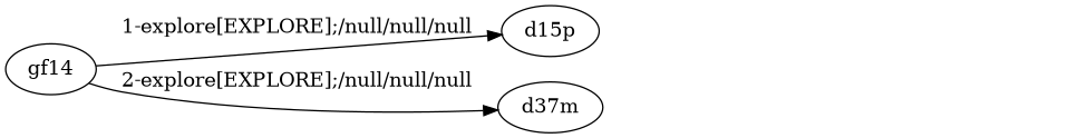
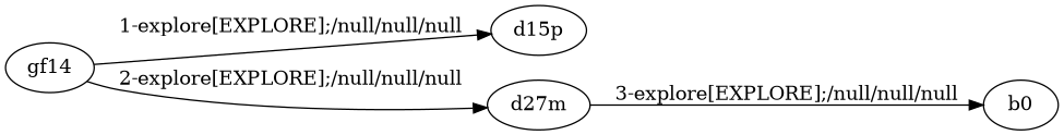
  digraph {
    rankdir=LR
    gf14
    d15p
-   d37m
+   d37m [label=d27m]
+   b0
    gf14 -> d15p [label="1-explore[EXPLORE];/null/null/null"]
    gf14 -> d37m [label="2-explore[EXPLORE];/null/null/null"]
+   d37m -> b0 [label="3-explore[EXPLORE];/null/null/null"]
  }
